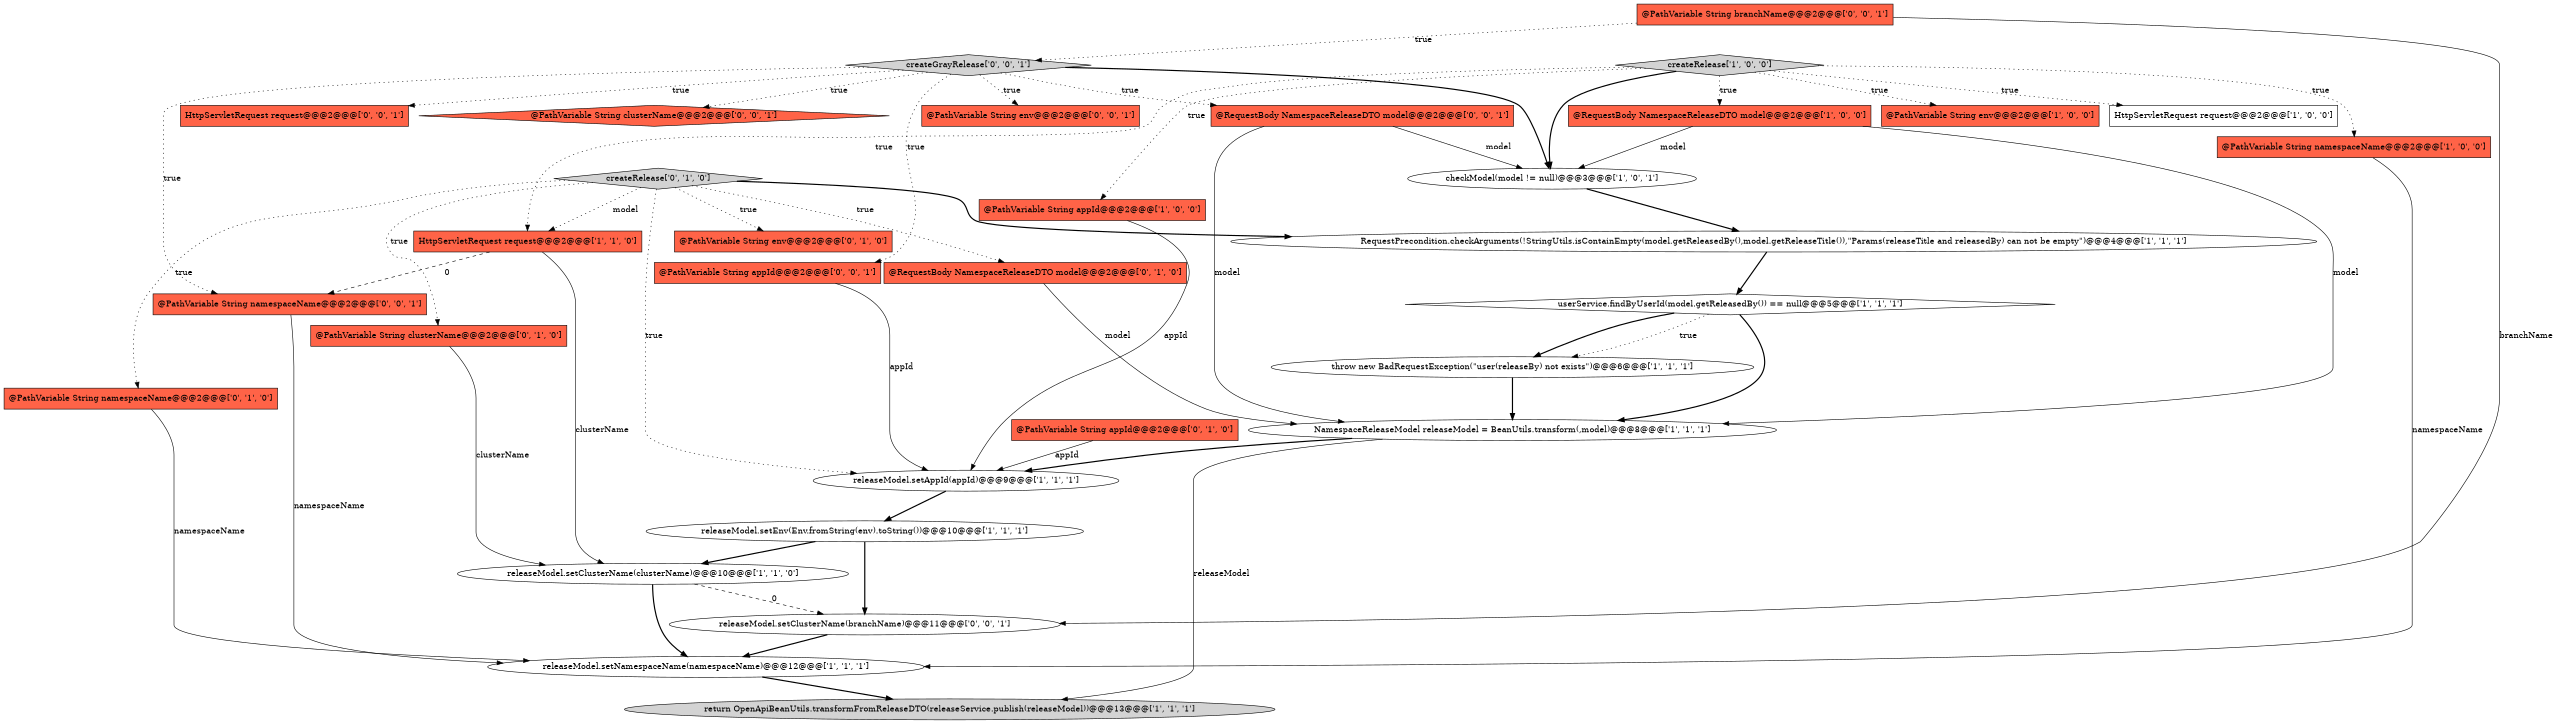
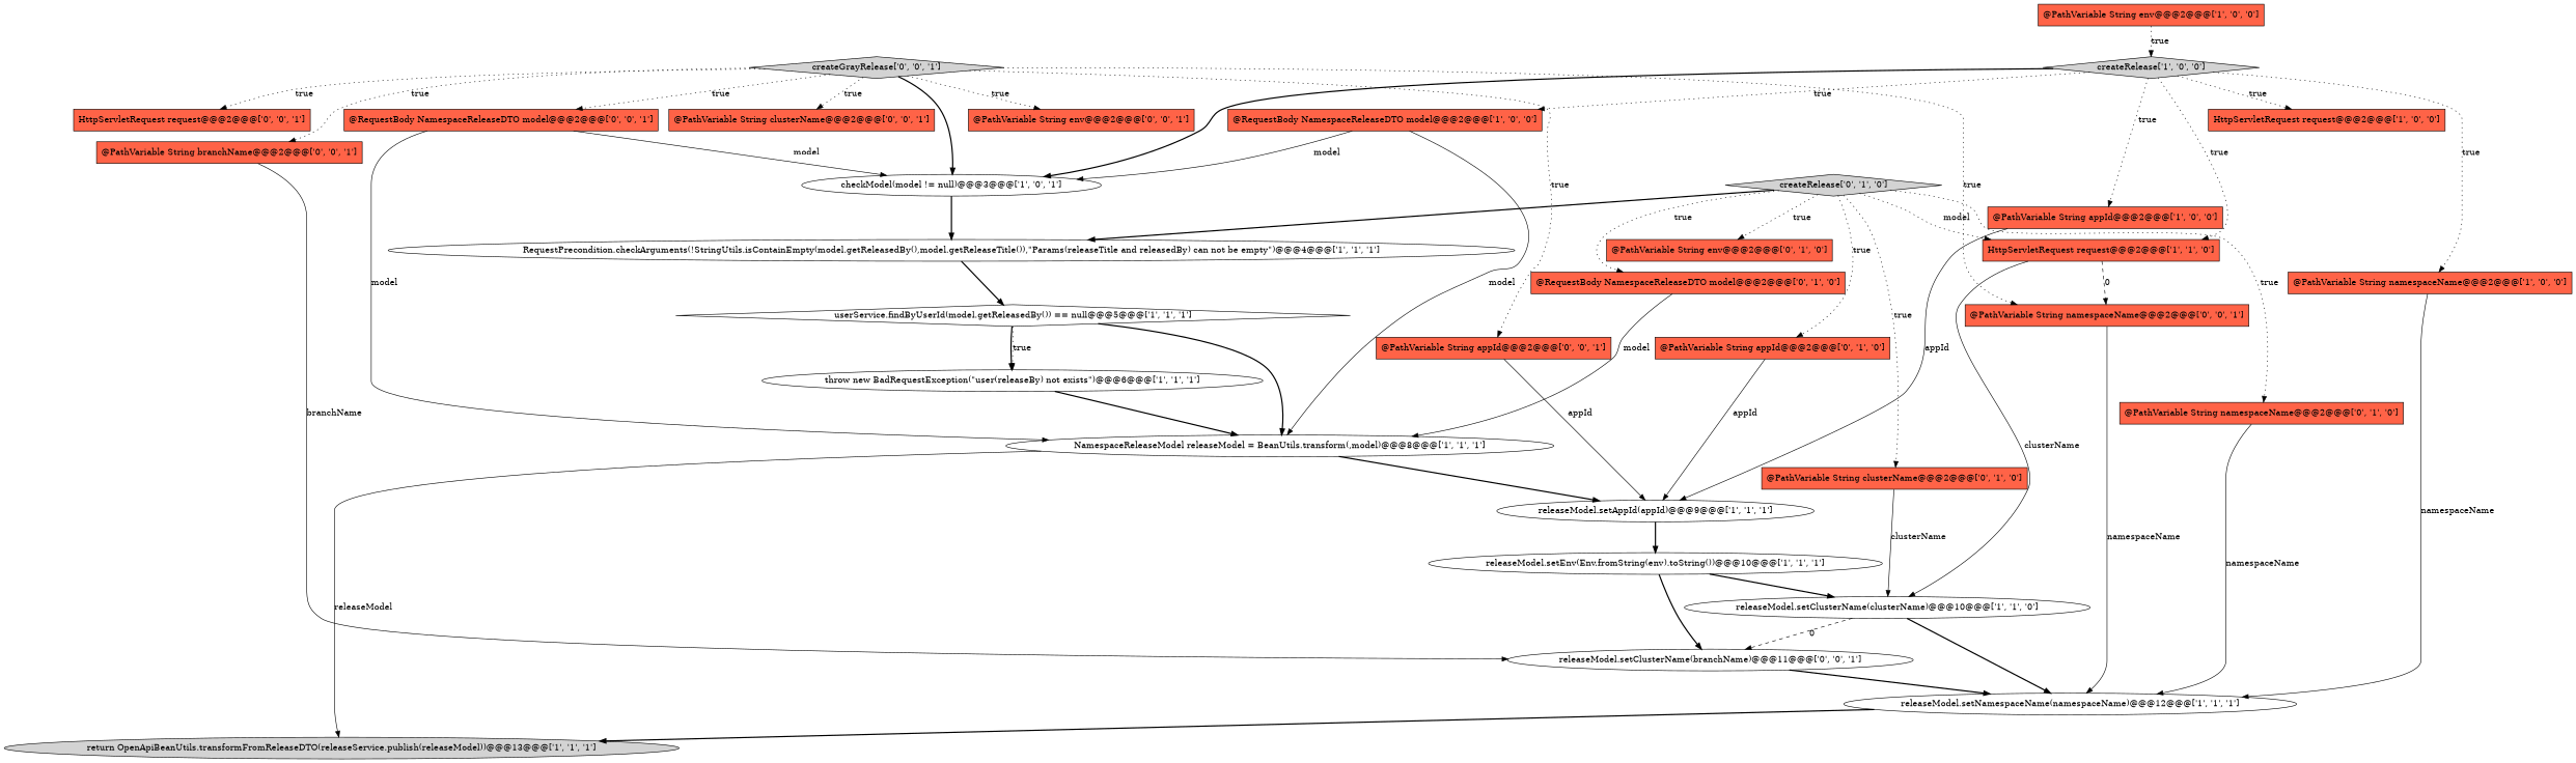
  digraph {
    node [fillcolor=tomato shape=box style=filled]
    edge [style=dotted]
    n1 [fillcolor=white label="userService.findByUserId(model.getReleasedBy()) == null@@@5@@@['1', '1', '1']" shape=diamond]
    n2 [fillcolor=white label="throw new BadRequestException(\"user(releaseBy) not exists\")@@@6@@@['1', '1', '1']" shape=ellipse]
    n3 [fillcolor=white label="NamespaceReleaseModel releaseModel = BeanUtils.transform(,model)@@@8@@@['1', '1', '1']" shape=ellipse]
    n4 [fillcolor=lightgray label="return OpenApiBeanUtils.transformFromReleaseDTO(releaseService.publish(releaseModel))@@@13@@@['1', '1', '1']" shape=ellipse]
    n5 [fillcolor=white label="releaseModel.setAppId(appId)@@@9@@@['1', '1', '1']" shape=ellipse]
    n6 [label="@PathVariable String branchName@@@2@@@['0', '0', '1']"]
    n7 [fillcolor=white label="releaseModel.setClusterName(branchName)@@@11@@@['0', '0', '1']" shape=ellipse]
    n8 [fillcolor=white label="releaseModel.setNamespaceName(namespaceName)@@@12@@@['1', '1', '1']" shape=ellipse]
    n9 [label="@RequestBody NamespaceReleaseDTO model@@@2@@@['0', '1', '0']"]
    n10 [fillcolor=white label="checkModel(model != null)@@@3@@@['1', '0', '1']" shape=ellipse]
    n11 [fillcolor=white label="RequestPrecondition.checkArguments(!StringUtils.isContainEmpty(model.getReleasedBy(),model.getReleaseTitle()),\"Params(releaseTitle and releasedBy) can not be empty\")@@@4@@@['1', '1', '1']" shape=ellipse]
-   n12 [label="@PathVariable String clusterName@@@2@@@['0', '0', '1']" shape=diamond]
+   n12 [label="@PathVariable String clusterName@@@2@@@['0', '0', '1']"]
    n13 [label="@PathVariable String namespaceName@@@2@@@['0', '1', '0']"]
    n14 [label="@PathVariable String env@@@2@@@['1', '0', '0']"]
    n15 [label="@PathVariable String env@@@2@@@['0', '1', '0']"]
    n16 [label="@RequestBody NamespaceReleaseDTO model@@@2@@@['0', '0', '1']"]
    n17 [label="@PathVariable String env@@@2@@@['0', '0', '1']"]
    n18 [label="HttpServletRequest request@@@2@@@['1', '1', '0']"]
    n19 [label="@PathVariable String namespaceName@@@2@@@['0', '0', '1']"]
    n20 [fillcolor=white label="releaseModel.setClusterName(clusterName)@@@10@@@['1', '1', '0']" shape=ellipse]
    n21 [label="@PathVariable String namespaceName@@@2@@@['1', '0', '0']"]
    n22 [fillcolor=lightgray label="createRelease['0', '1', '0']" shape=diamond]
    n23 [label="@PathVariable String clusterName@@@2@@@['0', '1', '0']"]
    n24 [label="@PathVariable String appId@@@2@@@['0', '1', '0']"]
    n25 [fillcolor=white label="releaseModel.setEnv(Env.fromString(env).toString())@@@10@@@['1', '1', '1']" shape=ellipse]
    n26 [label="HttpServletRequest request@@@2@@@['0', '0', '1']"]
    n27 [label="@RequestBody NamespaceReleaseDTO model@@@2@@@['1', '0', '0']"]
    n28 [label="@PathVariable String appId@@@2@@@['1', '0', '0']"]
    n29 [label="@PathVariable String appId@@@2@@@['0', '0', '1']"]
-   n30 [fillcolor=white label="HttpServletRequest request@@@2@@@['1', '0', '0']"]
+   n30 [label="HttpServletRequest request@@@2@@@['1', '0', '0']"]
    n31 [fillcolor=lightgray label="createGrayRelease['0', '0', '1']" shape=diamond]
    n32 [fillcolor=lightgray label="createRelease['1', '0', '0']" shape=diamond]
    n1 -> n2 [label=true]
    n1 -> n2 [style=bold]
    n1 -> n3 [style=bold]
    n2 -> n3 [style=bold]
    n3 -> n4 [label=releaseModel style=solid]
    n3 -> n5 [style=bold]
    n5 -> n25 [style=bold]
    n6 -> n7 [label=branchName style=solid]
    n7 -> n8 [style=bold]
    n8 -> n4 [style=bold]
    n9 -> n3 [label=model style=solid]
    n10 -> n11 [style=bold]
    n11 -> n1 [style=bold]
    n13 -> n8 [label=namespaceName style=solid]
    n16 -> n3 [label=model style=solid]
    n16 -> n10 [label=model style=solid]
    n18 -> n19 [label=0 style=dashed]
    n18 -> n20 [label=clusterName style=solid]
    n19 -> n8 [label=namespaceName style=solid]
    n20 -> n7 [label=0 style=dashed]
    n20 -> n8 [style=bold]
    n21 -> n8 [label=namespaceName style=solid]
    n22 -> n9 [label=true]
    n22 -> n11 [style=bold]
    n22 -> n13 [label=true]
    n22 -> n15 [label=true]
    n22 -> n18 [label=model]
    n22 -> n23 [label=true]
-   n22 -> n5 [label=true]
+   n22 -> n24 [label=true]
    n23 -> n20 [label=clusterName style=solid]
    n24 -> n5 [label=appId style=solid]
    n25 -> n7 [style=bold]
    n25 -> n20 [style=bold]
    n27 -> n3 [label=model style=solid]
    n27 -> n10 [label=model style=solid]
    n28 -> n5 [label=appId style=solid]
    n29 -> n5 [label=appId style=solid]
-   n6 -> n31 [label=true]
+   n31 -> n6 [label=true]
    n31 -> n10 [style=bold]
    n31 -> n12 [label=true]
    n31 -> n16 [label=true]
    n31 -> n17 [label=true]
    n31 -> n19 [label=true]
    n31 -> n26 [label=true]
    n31 -> n29 [label=true]
    n32 -> n10 [style=bold]
-   n32 -> n14 [label=true]
+   n14 -> n32 [label=true]
    n32 -> n18 [label=true]
    n32 -> n21 [label=true]
    n32 -> n27 [label=true]
    n32 -> n28 [label=true]
    n32 -> n30 [label=true]
  }
